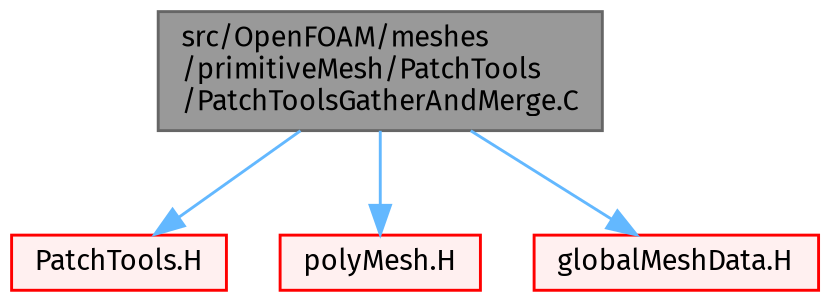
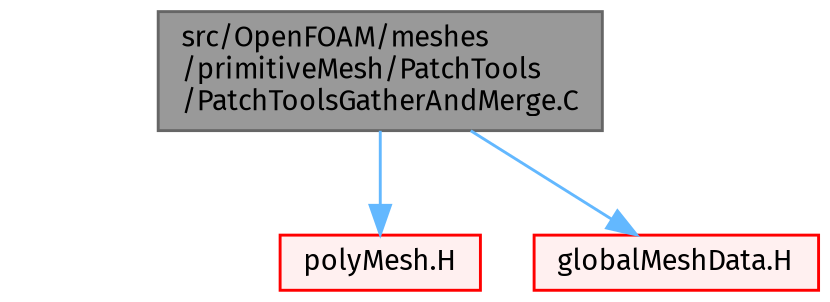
  digraph {
    fontname="Fira Sans"
    node [color=red fillcolor="#FFF0F0" fontname="Fira Sans" fontsize=10 shape=box style=filled]
    edge [color=steelblue1 fontname="Fira Sans" fontsize=10 labelfontname=Helvetica labelfontsize=10 style=solid]
    n1 [color=gray40 fillcolor=grey60 fontcolor=black height=0.2 label="src/OpenFOAM/meshes\l/primitiveMesh/PatchTools\l/PatchToolsGatherAndMerge.C" width=0.4]
-   n2 [height=0.2 label="PatchTools.H" width=0.4]
    n3 [height=0.2 label="polyMesh.H" width=0.4]
    n4 [height=0.2 label="globalMeshData.H" width=0.4]
-   n1 -> n2
    n1 -> n3
    n1 -> n4
  }
